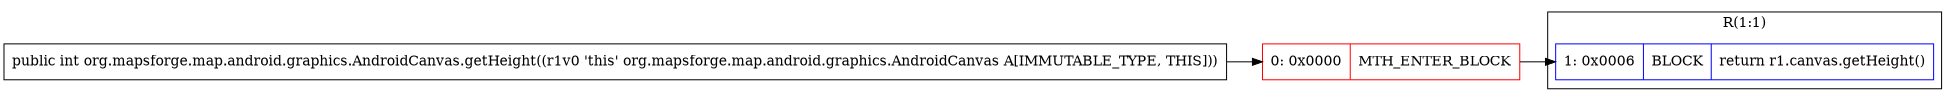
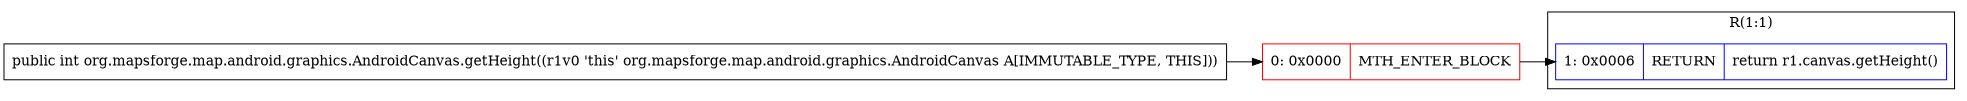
  digraph {
    rankdir=LR
    node [shape=record]
-   n1 [color=blue label="{1\:\ 0x0006|BLOCK\l|return r1.canvas.getHeight()\l}"]
+   n1 [color=blue label="{1\:\ 0x0006|RETURN\l|return r1.canvas.getHeight()\l}"]
    n2 [color=red label="{0\:\ 0x0000|MTH_ENTER_BLOCK\l}"]
    n3 [label="{public int org.mapsforge.map.android.graphics.AndroidCanvas.getHeight((r1v0 'this' org.mapsforge.map.android.graphics.AndroidCanvas A[IMMUTABLE_TYPE, THIS])) }"]
    subgraph cluster_1 {
      label="R(1:1)"
      n1
    }
    n2 -> n1
    n3 -> n2
  }
